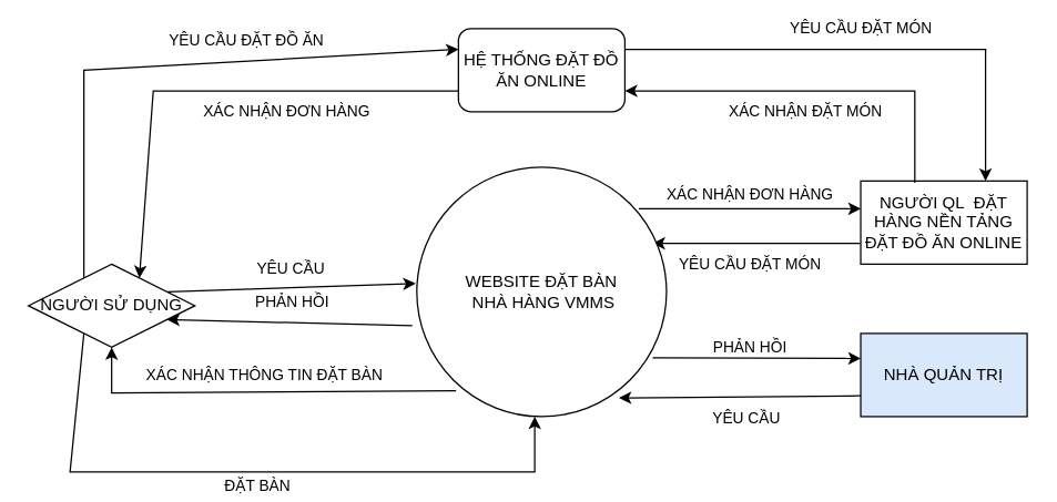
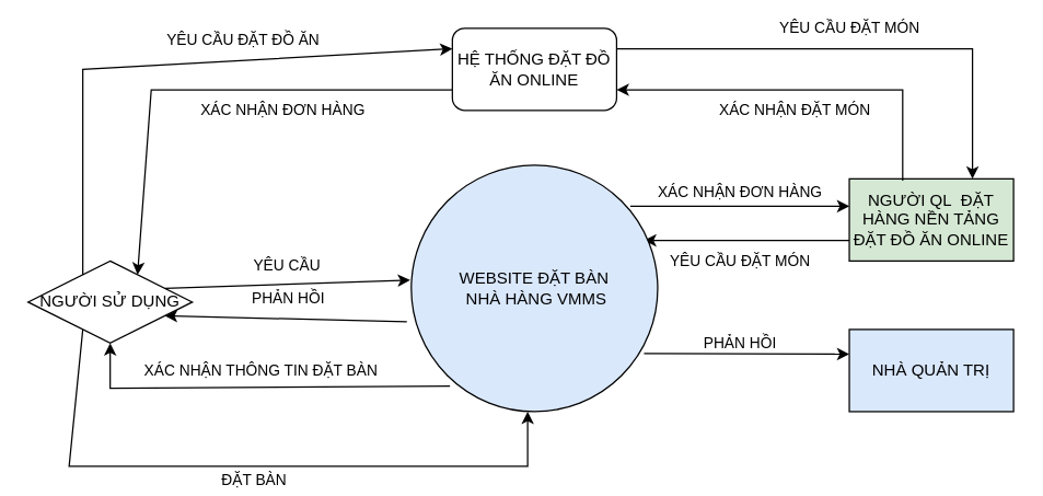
  <mxCell id="0" />
  <mxCell id="1" parent="0" />
  <mxCell id="2" value="NGƯỜI SỬ DỤNG" style="rhombus;whiteSpace=wrap;html=1;" parent="1" vertex="1"><mxGeometry x="20" y="190" width="120" height="60" as="geometry" /></mxCell>
  <mxCell id="3" value="XÁC NHẬN ĐƠN HÀNG" style="endArrow=classic;html=1;rounded=0;" parent="1" edge="1"><mxGeometry y="10" width="50" height="50" relative="1" as="geometry"><mxPoint x="460" y="150" as="sourcePoint" /><mxPoint x="620" y="150" as="targetPoint" /><mxPoint as="offset" /></mxGeometry></mxCell>
  <mxCell id="4" value="YÊU CẦU" style="endArrow=classic;html=1;rounded=0;exitX=1;exitY=0.25;exitDx=0;exitDy=0;entryX=-0.005;entryY=0.435;entryDx=0;entryDy=0;entryPerimeter=0;" parent="1" source="2" edge="1"><mxGeometry x="0.006" y="14" width="50" height="50" relative="1" as="geometry"><mxPoint x="140" y="201" as="sourcePoint" /><mxPoint x="299.15" y="203.95" as="targetPoint" /><mxPoint as="offset" /></mxGeometry></mxCell>
  <mxCell id="5" value="PHẢN HỒI" style="endArrow=classic;html=1;rounded=0;exitX=-0.019;exitY=0.614;exitDx=0;exitDy=0;exitPerimeter=0;entryX=1;entryY=0.75;entryDx=0;entryDy=0;" parent="1" target="2" edge="1"><mxGeometry x="-0.021" y="-15" width="50" height="50" relative="1" as="geometry"><mxPoint x="296.77" y="234.38" as="sourcePoint" /><mxPoint x="150" y="230" as="targetPoint" /><mxPoint as="offset" /></mxGeometry></mxCell>
- <mxCell id="6" value="NGƯỜI QL&amp;nbsp; ĐẶT HÀNG NỀN TẢNG ĐẶT ĐỒ ĂN ONLINE" style="rounded=0;whiteSpace=wrap;html=1;" parent="1" vertex="1"><mxGeometry x="620" y="130" width="120" height="60" as="geometry" /></mxCell>
+ <mxCell id="6" value="NGƯỜI QL&amp;nbsp; ĐẶT HÀNG NỀN TẢNG ĐẶT ĐỒ ĂN ONLINE" style="rounded=0;whiteSpace=wrap;html=1;fillColor=#d5e8d4;" parent="1" vertex="1"><mxGeometry x="620" y="130" width="120" height="60" as="geometry" /></mxCell>
  <mxCell id="7" value="YÊU CẦU ĐẶT MÓN" style="endArrow=classic;html=1;rounded=0;exitX=0;exitY=0.75;exitDx=0;exitDy=0;" parent="1" source="6" edge="1"><mxGeometry x="0.067" y="15" width="50" height="50" relative="1" as="geometry"><mxPoint x="540" y="230" as="sourcePoint" /><mxPoint x="470" y="175" as="targetPoint" /><mxPoint as="offset" /></mxGeometry></mxCell>
  <mxCell id="8" value="NHÀ QUẢN TRỊ" style="rounded=0;whiteSpace=wrap;html=1;fillColor=#dae8fc;" parent="1" vertex="1"><mxGeometry x="620" y="240" width="120" height="60" as="geometry" /></mxCell>
  <mxCell id="9" value="PHẢN HỒI" style="endArrow=classic;html=1;rounded=0;exitX=1;exitY=0.75;exitDx=0;exitDy=0;" parent="1" edge="1"><mxGeometry x="-0.067" y="8" width="50" height="50" relative="1" as="geometry"><mxPoint x="470" y="257.5" as="sourcePoint" /><mxPoint x="620" y="258" as="targetPoint" /><mxPoint as="offset" /></mxGeometry></mxCell>
- <mxCell id="10" value="YÊU CẦU&amp;nbsp;" style="endArrow=classic;html=1;rounded=0;exitX=0;exitY=0.75;exitDx=0;exitDy=0;entryX=0.809;entryY=0.925;entryDx=0;entryDy=0;entryPerimeter=0;" parent="1" source="8" target="13" edge="1"><mxGeometry x="-0.067" y="15" width="50" height="50" relative="1" as="geometry"><mxPoint x="610" y="278" as="sourcePoint" /><mxPoint x="470" y="285" as="targetPoint" /><mxPoint as="offset" /></mxGeometry></mxCell>
  <mxCell id="11" value="ĐẶT BÀN" style="endArrow=classic;html=1;rounded=0;exitX=0.25;exitY=1;exitDx=0;exitDy=0;entryX=0.5;entryY=1;entryDx=0;entryDy=0;" parent="1" source="2" edge="1"><mxGeometry x="-0.011" y="-10" width="50" height="50" relative="1" as="geometry"><mxPoint x="140" y="230" as="sourcePoint" /><mxPoint x="385" y="300" as="targetPoint" /><Array as="points"><mxPoint x="50" y="340" /><mxPoint x="385" y="340" /></Array><mxPoint as="offset" /></mxGeometry></mxCell>
  <mxCell id="12" value="XÁC NHẬN THÔNG TIN ĐẶT BÀN" style="endArrow=classic;html=1;rounded=0;exitX=0.157;exitY=0.896;exitDx=0;exitDy=0;exitPerimeter=0;entryX=0.5;entryY=1;entryDx=0;entryDy=0;" parent="1" source="13" target="2" edge="1"><mxGeometry x="-0.018" y="-12" width="50" height="50" relative="1" as="geometry"><mxPoint x="301.53" y="283.17" as="sourcePoint" /><mxPoint x="120" y="260" as="targetPoint" /><Array as="points"><mxPoint x="80" y="283" /></Array><mxPoint as="offset" /></mxGeometry></mxCell>
- <mxCell id="13" value="WEBSITE ĐẶT BÀN&lt;br&gt;&amp;nbsp;NHÀ HÀNG VMMS" style="ellipse;whiteSpace=wrap;html=1;aspect=fixed;" parent="1" vertex="1"><mxGeometry x="300" y="120" width="180" height="180" as="geometry" /></mxCell>
+ <mxCell id="13" value="WEBSITE ĐẶT BÀN&lt;br&gt;&amp;nbsp;NHÀ HÀNG VMMS" style="ellipse;whiteSpace=wrap;html=1;aspect=fixed;fillColor=#dae8fc;" parent="1" vertex="1"><mxGeometry x="300" y="120" width="180" height="180" as="geometry" /></mxCell>
  <mxCell id="14" value="HỆ THỐNG ĐẶT ĐỒ ĂN ONLINE" style="whiteSpace=wrap;html=1;rounded=1;" parent="1" vertex="1"><mxGeometry x="330" y="20" width="120" height="60" as="geometry" /></mxCell>
  <mxCell id="15" value="" style="endArrow=classic;html=1;rounded=0;exitX=0.25;exitY=0;exitDx=0;exitDy=0;entryX=0;entryY=0.25;entryDx=0;entryDy=0;" parent="1" source="2" target="14" edge="1"><mxGeometry width="50" height="50" relative="1" as="geometry"><mxPoint x="370" y="320" as="sourcePoint" /><mxPoint x="420" y="270" as="targetPoint" /><Array as="points"><mxPoint x="60" y="50" /></Array></mxGeometry></mxCell>
  <mxCell id="16" value="YÊU CẦU ĐẶT ĐỒ ĂN" style="edgeLabel;html=1;align=center;verticalAlign=middle;resizable=0;points=[];" parent="15" vertex="1" connectable="0"><mxGeometry x="0.269" y="2" relative="1" as="geometry"><mxPoint y="-13" as="offset" /></mxGeometry></mxCell>
  <mxCell id="17" value="XÁC NHẬN ĐƠN HÀNG" style="endArrow=classic;html=1;rounded=0;exitX=0;exitY=0.75;exitDx=0;exitDy=0;entryX=0.75;entryY=0;entryDx=0;entryDy=0;" parent="1" source="14" target="2" edge="1"><mxGeometry x="-0.304" y="15" width="50" height="50" relative="1" as="geometry"><mxPoint x="370" y="320" as="sourcePoint" /><mxPoint x="420" y="270" as="targetPoint" /><Array as="points"><mxPoint x="110" y="65" /></Array><mxPoint as="offset" /></mxGeometry></mxCell>
  <mxCell id="18" value="YÊU CẦU ĐẶT MÓN" style="endArrow=classic;html=1;rounded=0;exitX=1;exitY=0.25;exitDx=0;exitDy=0;entryX=0.75;entryY=0;entryDx=0;entryDy=0;" parent="1" source="14" target="6" edge="1"><mxGeometry x="-0.042" y="15" width="50" height="50" relative="1" as="geometry"><mxPoint x="370" y="320" as="sourcePoint" /><mxPoint x="420" y="270" as="targetPoint" /><Array as="points"><mxPoint x="710" y="35" /></Array><mxPoint as="offset" /></mxGeometry></mxCell>
  <mxCell id="19" value="XÁC NHẬN ĐẶT MÓN" style="endArrow=classic;html=1;rounded=0;exitX=0.325;exitY=0.021;exitDx=0;exitDy=0;exitPerimeter=0;entryX=1;entryY=0.75;entryDx=0;entryDy=0;" parent="1" source="6" target="14" edge="1"><mxGeometry x="0.055" y="15" width="50" height="50" relative="1" as="geometry"><mxPoint x="370" y="320" as="sourcePoint" /><mxPoint x="420" y="270" as="targetPoint" /><Array as="points"><mxPoint x="659" y="65" /></Array><mxPoint as="offset" /></mxGeometry></mxCell>
